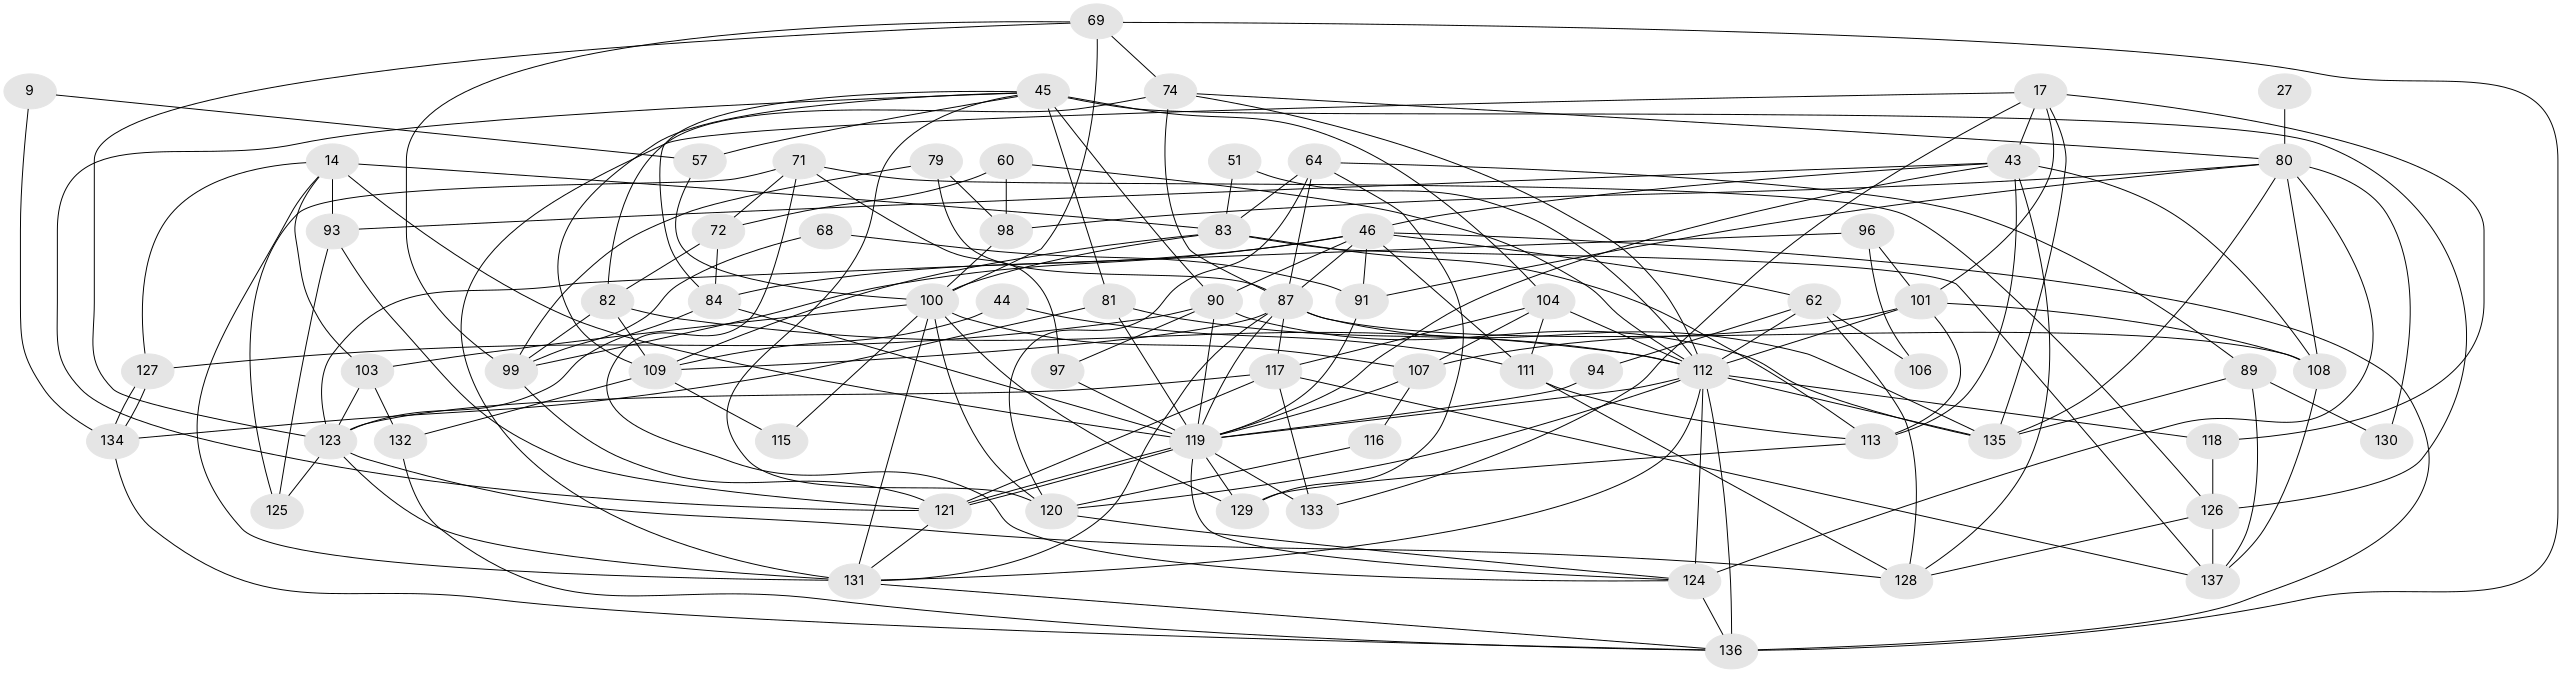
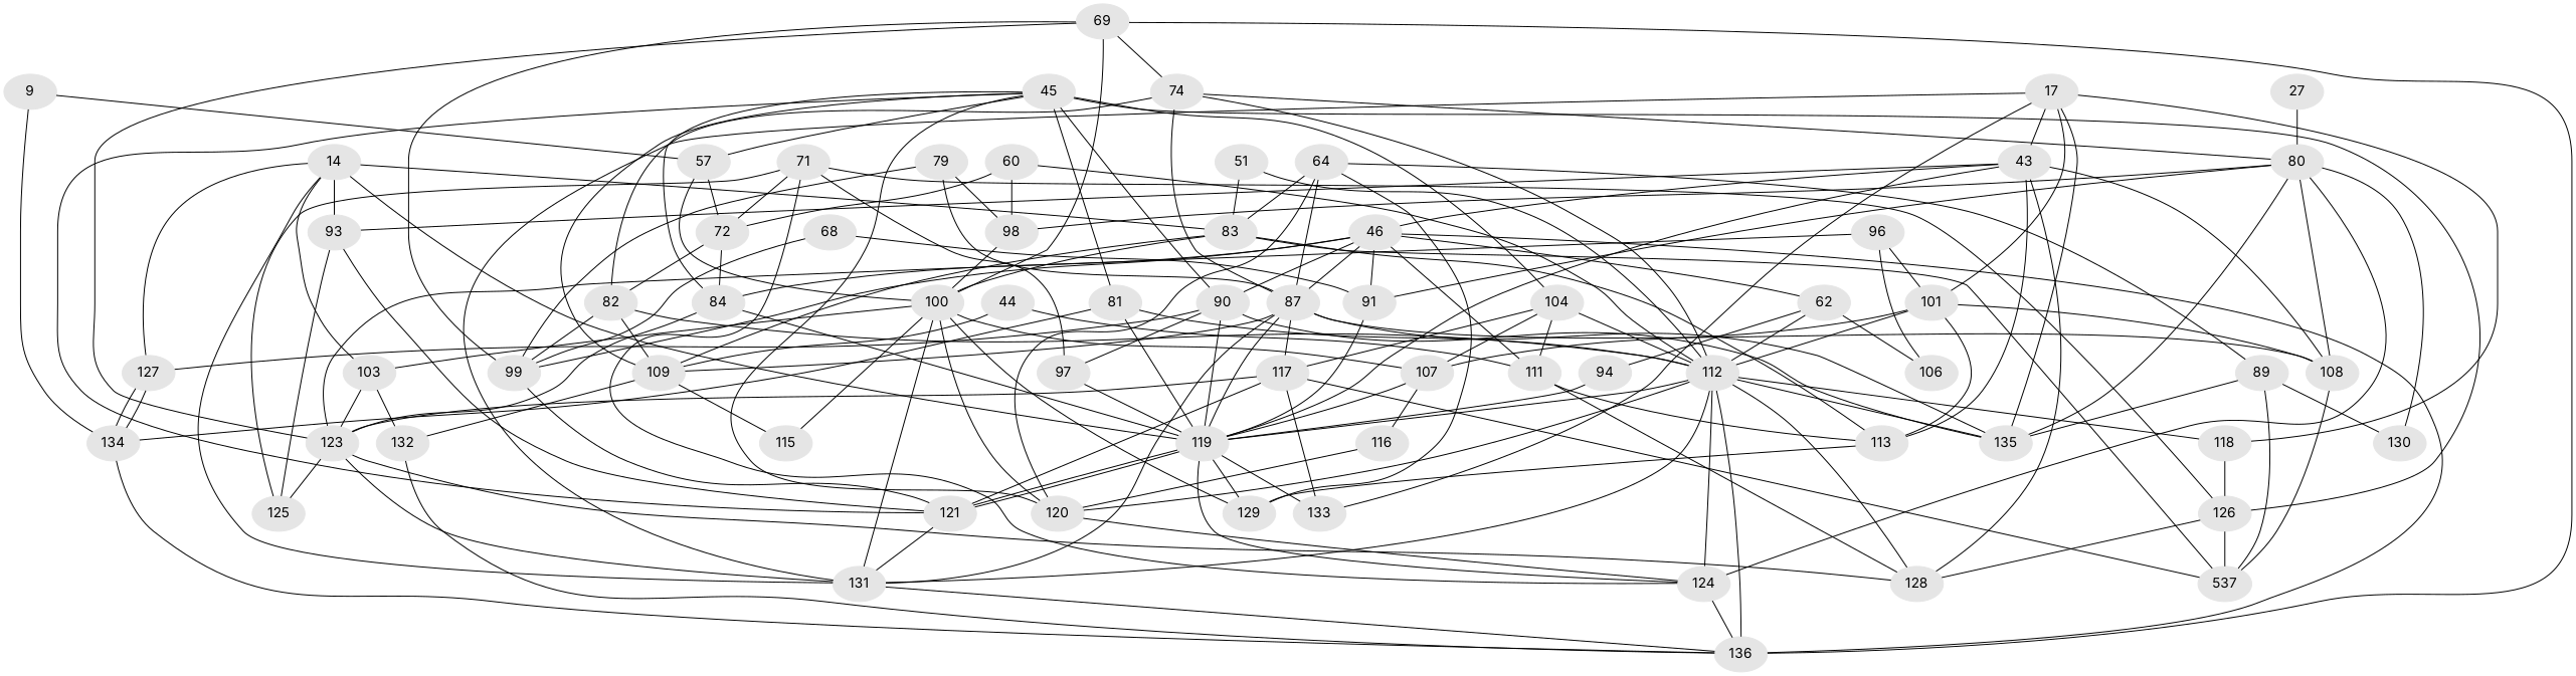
  graph {
    fontname=Inter
    node [color=gray90 fontname=Inter style=filled]
    edge [fontname=Inter]
    9
    57
    134
    72 [super="+12"]
    100 [super="+52"]
    136 [super="+28+122+65"]
    83 [super="+67"]
    113 [super="+35+56"]
    109 [super="+54"]
-   137 [super="+39"]
+   137 [super="+39" label=537]
    14
    93 [super="+4"]
    103
    119 [super="+105+114"]
    127
    131 [super="+19+25"]
    121 [super="+88"]
    125 [super="+22"]
    123 [super="+47"]
    132
    133
    129
    124 [super="+110+59"]
    17 [super="+5"]
    43 [super="+41"]
    101 [super="+49"]
    118
    135 [super="+38"]
    46 [super="+23"]
    108
    128
    112 [super="+48+37+53+75"]
    107 [super="+61"]
    126 [super="+63"]
    80 [super="+20+77"]
    91
    98
    130
    27
    111 [super="+95"]
    84 [super="+78"]
    90 [super="+11+32"]
    62
    87 [super="+34+42"]
    99
    115
    44
    45 [super="+6+30"]
    81 [super="+7"]
    104 [super="+13"]
    120 [super="+86"]
    97 [super="+92"]
    117 [super="+70"]
    94
    106
    51
    82 [super="+66"]
    60 [super="+1"]
    64
    89
    68
    69 [super="+16"]
    74
    71
    79
    96
    116
    9 -- 57
    9 -- 134
+   57 -- 72
    57 -- 100
    134 -- 136
    72 -- 84
    72 -- 82
    100 -- 103
    100 -- 131
    100 -- 129
    100 -- 107
    100 -- 115
    100 -- 120
    83 -- 100
    83 -- 113
    83 -- 109
    83 -- 137
    113 -- 129
    109 -- 132
    109 -- 115
    14 -- 83 [weight=2]
    14 -- 93
    14 -- 103
    14 -- 119
    14 -- 127
    14 -- 131
    93 -- 121
    93 -- 125
    103 -- 123
    103 -- 132
    119 -- 121 [weight=2]
    119 -- 121
    119 -- 133
    119 -- 129
    119 -- 124
    127 -- 134
    127 -- 134
    131 -- 136
    121 -- 131
    123 -- 131 [weight=2]
    123 -- 125
    123 -- 128
    132 -- 136
    124 -- 136
    17 -- 131
    17 -- 133
    17 -- 43 [weight=3]
    17 -- 101 [weight=2]
    17 -- 118 [weight=2]
    17 -- 135
    43 -- 113
    43 -- 93
    43 -- 119
    43 -- 46
    43 -- 108
    43 -- 128
    101 -- 113
    101 -- 108
    101 -- 112 [weight=2]
    101 -- 107
    118 -- 126
    46 -- 136
    46 -- 91
    46 -- 111
    46 -- 84
    46 -- 90 [weight=2]
    46 -- 62
    46 -- 87
    46 -- 99
    108 -- 137
    112 -- 136 [weight=2]
    112 -- 119 [weight=2]
    112 -- 131
    112 -- 124
    112 -- 118
    112 -- 135
-   62 -- 128
+   112 -- 128
    112 -- 120
    107 -- 119
    107 -- 116
    126 -- 137
    126 -- 128
    80 -- 124 [weight=3]
    80 -- 135 [weight=2]
    80 -- 108
    80 -- 91
    80 -- 98
    80 -- 130
    91 -- 119
    98 -- 100
    27 -- 80
    111 -- 113
    111 -- 128
    84 -- 119
    84 -- 123
    90 -- 119
    90 -- 127
    90 -- 135
    90 -- 97
    62 -- 112
    62 -- 94
    62 -- 106
    87 -- 109
    87 -- 119
    87 -- 131
    87 -- 135
    87 -- 108
    87 -- 117
    99 -- 121 [weight=2]
    44 -- 109
    44 -- 111
    45 -- 57
    45 -- 109
    45 -- 121
    45 -- 126 [weight=2]
    45 -- 84
    45 -- 90 [weight=2]
    45 -- 81
    45 -- 104
    45 -- 120
    81 -- 134 [weight=2]
    81 -- 119 [weight=2]
    81 -- 112
    104 -- 112
    104 -- 107
    104 -- 111
    104 -- 117
    120 -- 124 [weight=2]
    97 -- 119 [weight=2]
    117 -- 137
    117 -- 121 [weight=2]
    117 -- 123
    117 -- 133 [weight=2]
    94 -- 119
    51 -- 83
    51 -- 112
    82 -- 109 [weight=2]
    82 -- 112 [weight=2]
    82 -- 99
    60 -- 72
    60 -- 112
    60 -- 98 [weight=2]
    64 -- 83
    64 -- 129
    64 -- 87
    64 -- 120
    64 -- 89
    89 -- 137
    89 -- 135 [weight=2]
    89 -- 130
    68 -- 91
    68 -- 99
    69 -- 100
    69 -- 136
    69 -- 123
    69 -- 99
    69 -- 74
    74 -- 112
    74 -- 80
    74 -- 87
    74 -- 82
    71 -- 72
    71 -- 125
    71 -- 124
    71 -- 126
    71 -- 97 [weight=2]
    79 -- 98
    79 -- 87
    79 -- 99
    96 -- 123
    96 -- 101
    96 -- 106
    116 -- 120
  }
